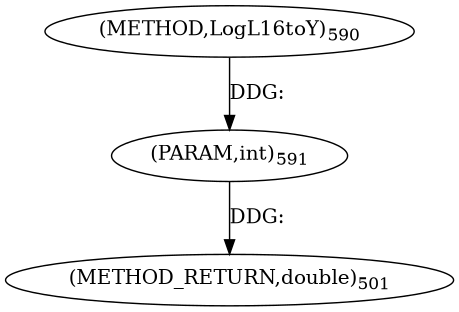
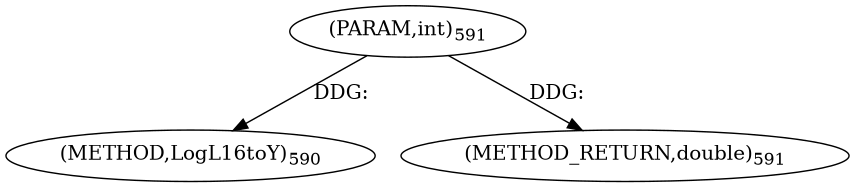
  digraph {
    n1 [label=<(METHOD,LogL16toY)<SUB>590</SUB>>]
    n2 [label=<(PARAM,int)<SUB>591</SUB>>]
-   n3 [label=<(METHOD_RETURN,double)<SUB>501</SUB>>]
-   n1 -> n2 [label="DDG: "]
+   n3 [label=<(METHOD_RETURN,double)<SUB>591</SUB>>]
+   n2 -> n1 [label="DDG: "]
    n2 -> n3 [label="DDG: "]
  }
